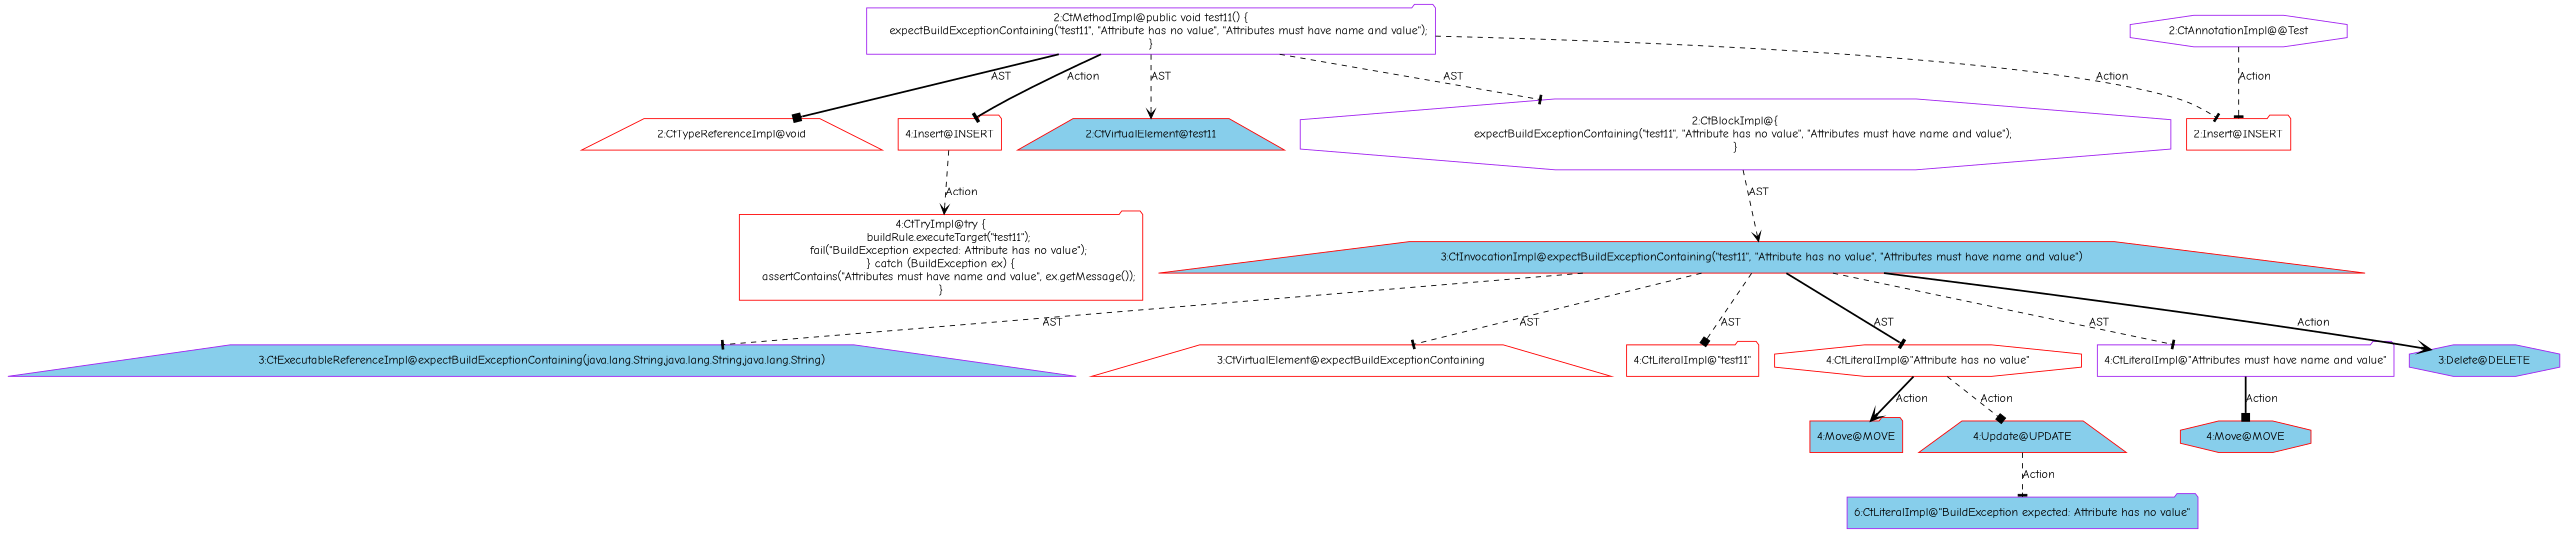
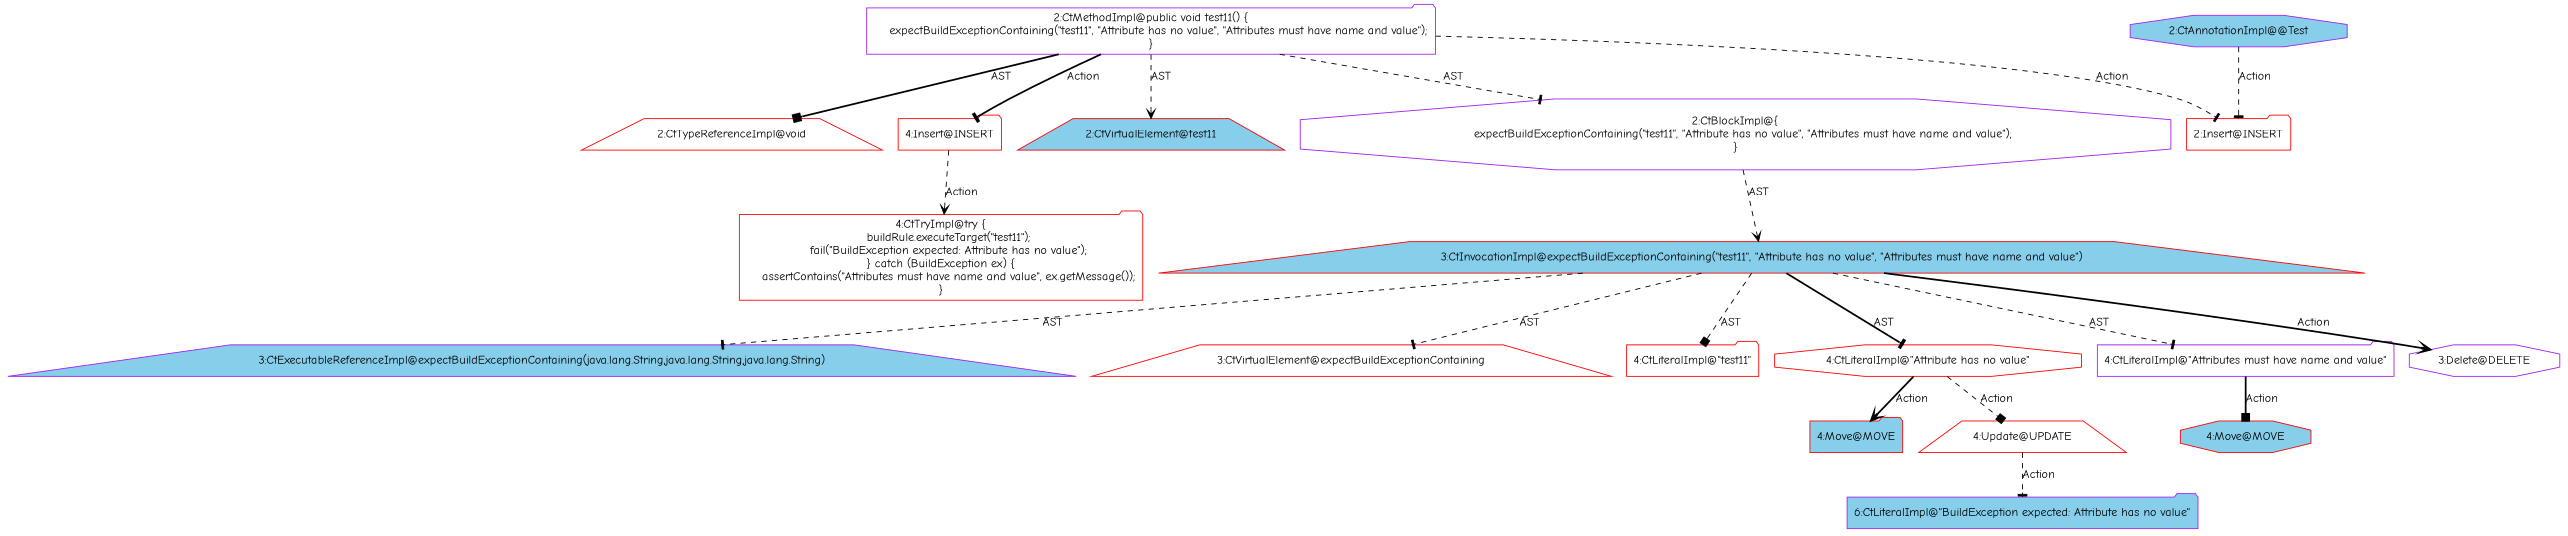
  digraph {
    fontname="Comic Neue"
    node [color=red fillcolor=white fontname="Comic Neue" shape=folder style=filled]
    edge [arrowhead=tee fontname="Comic Neue" style=dashed]
    n1 [label="2:CtTypeReferenceImpl@void" shape=trapezium]
    n2 [fillcolor=skyblue label="2:CtVirtualElement@test11" shape=trapezium]
    n3 [color=purple fillcolor=skyblue label="3:CtExecutableReferenceImpl@expectBuildExceptionContaining(java.lang.String,java.lang.String,java.lang.String)" shape=trapezium]
    n4 [label="3:CtVirtualElement@expectBuildExceptionContaining" shape=trapezium]
    n5 [label="4:CtLiteralImpl@\"test11\""]
    n6 [label="4:CtLiteralImpl@\"Attribute has no value\"" shape=octagon]
-   n7 [fillcolor=skyblue label="4:Update@UPDATE" shape=trapezium]
+   n7 [label="4:Update@UPDATE" shape=trapezium]
    n8 [fillcolor=skyblue label="4:Move@MOVE"]
    n9 [color=purple fillcolor=skyblue label="6:CtLiteralImpl@\"BuildException expected: Attribute has no value\""]
    n10 [color=purple label="4:CtLiteralImpl@\"Attributes must have name and value\""]
    n11 [fillcolor=skyblue label="4:Move@MOVE" shape=octagon]
    n12 [fillcolor=skyblue label="3:CtInvocationImpl@expectBuildExceptionContaining(\"test11\", \"Attribute has no value\", \"Attributes must have name and value\")" shape=trapezium]
-   n13 [color=purple fillcolor=skyblue label="3:Delete@DELETE" shape=octagon]
+   n13 [color=purple label="3:Delete@DELETE" shape=octagon]
    n14 [color=purple label="2:CtBlockImpl@\{\n    expectBuildExceptionContaining(\"test11\", \"Attribute has no value\", \"Attributes must have name and value\");\n\}" shape=octagon]
    n15 [color=purple label="2:CtMethodImpl@public void test11() \{\n    expectBuildExceptionContaining(\"test11\", \"Attribute has no value\", \"Attributes must have name and value\");\n\}"]
    n16 [label="2:Insert@INSERT"]
    n17 [label="4:Insert@INSERT"]
    n18 [label="4:CtTryImpl@try \{\n    buildRule.executeTarget(\"test11\");\n    fail(\"BuildException expected: Attribute has no value\");\n\} catch (BuildException ex) \{\n    assertContains(\"Attributes must have name and value\", ex.getMessage());\n\}"]
-   n19 [color=purple label="2:CtAnnotationImpl@@Test" shape=octagon]
+   n19 [color=purple fillcolor=skyblue label="2:CtAnnotationImpl@@Test" shape=octagon]
    n6 -> n7 [arrowhead=box label=Action]
    n6 -> n8 [arrowhead=vee label=Action style=bold]
    n7 -> n9 [label=Action]
    n10 -> n11 [arrowhead=box label=Action style=bold]
    n12 -> n3 [label=AST]
    n12 -> n4 [label=AST]
    n12 -> n5 [arrowhead=box label=AST]
    n12 -> n6 [label=AST style=bold]
    n12 -> n10 [label=AST]
    n12 -> n13 [arrowhead=vee label=Action style=bold]
    n14 -> n12 [arrowhead=vee label=AST]
    n15 -> n1 [arrowhead=box label=AST style=bold]
    n15 -> n2 [arrowhead=vee label=AST]
    n15 -> n14 [label=AST]
    n15 -> n16 [label=Action]
    n15 -> n17 [label=Action style=bold]
    n17 -> n18 [arrowhead=vee label=Action]
    n19 -> n16 [label=Action]
  }
